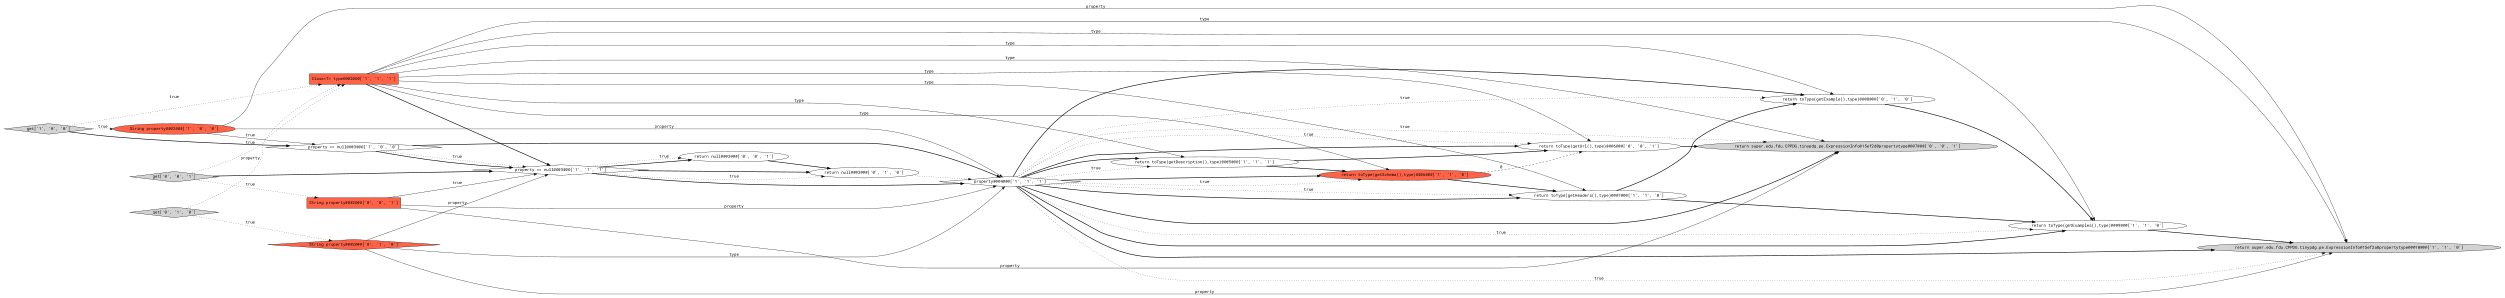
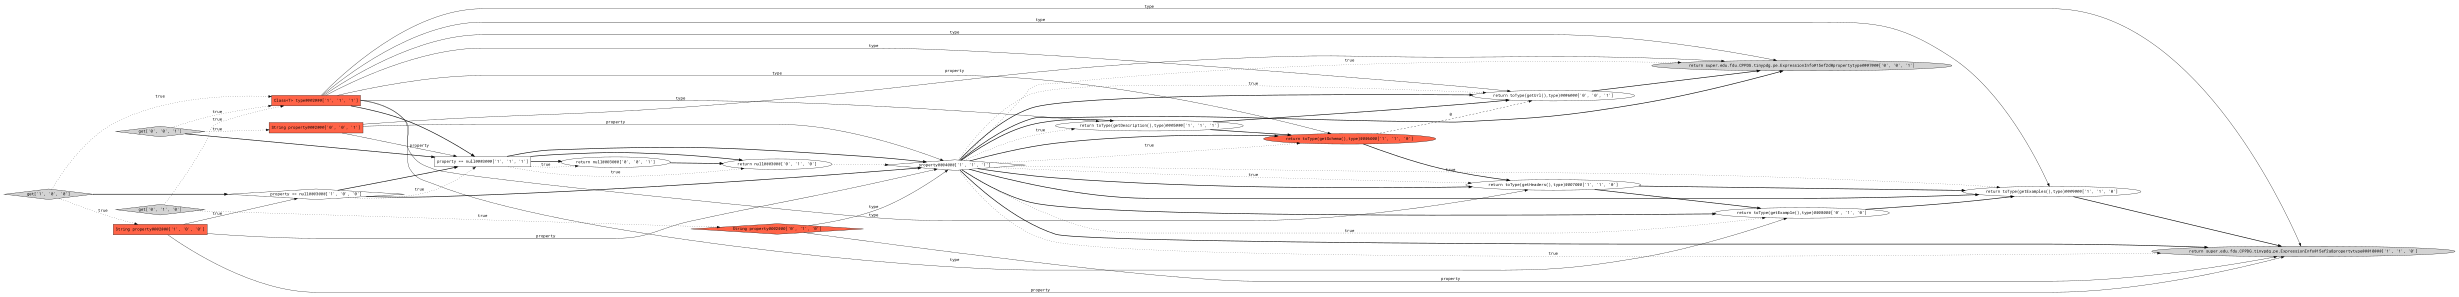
  digraph {
    fontname="Roboto Mono"
    rankdir=LR
    node [fillcolor=white fontname="Roboto Mono" shape=ellipse style=filled]
    edge [fontname="Roboto Mono" style=bold]
    n1 [fillcolor=lightgray label="get['0', '0', '1']" shape=diamond]
    n2 [fillcolor=tomato label="String property@@@2@@@['0', '0', '1']" shape=box]
-   n3 [label="property == null@@@3@@@['1', '1', '1']" shape=diamond]
+   n3 [label="property == null@@@3@@@['1', '1', '1']" shape=box]
    n4 [fillcolor=tomato label="Class<T> type@@@2@@@['1', '1', '1']" shape=box]
    n5 [label="property@@@4@@@['1', '1', '1']" shape=diamond]
    n6 [fillcolor=lightgray label="return super.edu.fdu.CPPDG.tinypdg.pe.ExpressionInfo@15ef2d0propertytype@@@7@@@['0', '0', '1']"]
    n7 [label="return null@@@3@@@['0', '1', '0']"]
    n8 [label="return null@@@3@@@['0', '0', '1']"]
    n9 [label="return toType(getExamples(),type)@@@9@@@['1', '1', '0']"]
    n10 [fillcolor=lightgray label="return super.edu.fdu.CPPDG.tinypdg.pe.ExpressionInfo@15ef2a8propertytype@@@10@@@['1', '1', '0']"]
    n11 [fillcolor=tomato label="return toType(getSchema(),type)@@@6@@@['1', '1', '0']"]
    n12 [label="return toType(getUrl(),type)@@@6@@@['0', '0', '1']"]
    n13 [label="return toType(getHeaders(),type)@@@7@@@['1', '1', '0']"]
    n14 [label="return toType(getExample(),type)@@@8@@@['0', '1', '0']"]
    n15 [label="return toType(getDescription(),type)@@@5@@@['1', '1', '1']"]
    n16 [label="property == null@@@3@@@['1', '0', '0']" shape=diamond]
-   n17 [fillcolor=tomato label="String property@@@2@@@['1', '0', '0']"]
+   n17 [fillcolor=tomato label="String property@@@2@@@['1', '0', '0']" shape=box]
    n18 [fillcolor=lightgray label="get['0', '1', '0']" shape=diamond]
    n19 [fillcolor=tomato label="String property@@@2@@@['0', '1', '0']" shape=diamond]
    n20 [fillcolor=lightgray label="get['1', '0', '0']" shape=diamond]
    n1 -> n2 [label=true style=dotted]
    n1 -> n3
    n1 -> n4 [label=true style=dotted]
-   n2 -> n3 [label=true style=solid]
+   n2 -> n3 [label=property style=solid]
    n2 -> n5 [label=property style=solid]
    n2 -> n6 [label=property style=solid]
    n3 -> n5
    n3 -> n7 [label=true style=dotted]
    n3 -> n7
    n3 -> n8
    n3 -> n8 [label=true style=dotted]
    n4 -> n3
    n4 -> n6 [label=type style=solid]
    n4 -> n9 [label=type style=solid]
    n4 -> n10 [label=type style=solid]
    n4 -> n11 [label=type style=solid]
    n4 -> n12 [label=type style=solid]
    n4 -> n13 [label=type style=solid]
    n4 -> n14 [label=type style=solid]
    n4 -> n15 [label=type style=solid]
    n5 -> n6
    n5 -> n6 [label=true style=dotted]
    n5 -> n9 [label=true style=dotted]
    n5 -> n9
    n5 -> n10
    n5 -> n10 [label=true style=dotted]
    n5 -> n11 [label=true style=dotted]
    n5 -> n11
    n5 -> n12 [label=true style=dotted]
    n5 -> n12
    n5 -> n13 [label=true style=dotted]
    n5 -> n13
    n5 -> n14
    n5 -> n14 [label=true style=dotted]
    n5 -> n15
    n5 -> n15 [label=true style=dotted]
    n7 -> n5 [style=dotted]
    n8 -> n7
    n9 -> n10
    n11 -> n12 [label=0 style=dashed]
    n11 -> n13
    n12 -> n6
    n13 -> n9
    n13 -> n14
    n14 -> n9
    n15 -> n11
    n15 -> n12
    n16 -> n3 [label=true style=dotted]
    n16 -> n3
    n16 -> n5
    n17 -> n5 [label=property style=solid]
    n17 -> n10 [label=property style=solid]
    n17 -> n16 [label=true style=solid]
-   n18 -> n4 [label=property style=dotted]
+   n18 -> n4 [label=true style=dotted]
    n18 -> n19 [label=true style=dotted]
-   n19 -> n3 [label=property style=solid]
    n19 -> n5 [label=type style=solid]
    n19 -> n10 [label=property style=solid]
    n20 -> n4 [label=true style=dotted]
    n20 -> n16
    n20 -> n17 [label=true style=dotted]
  }
